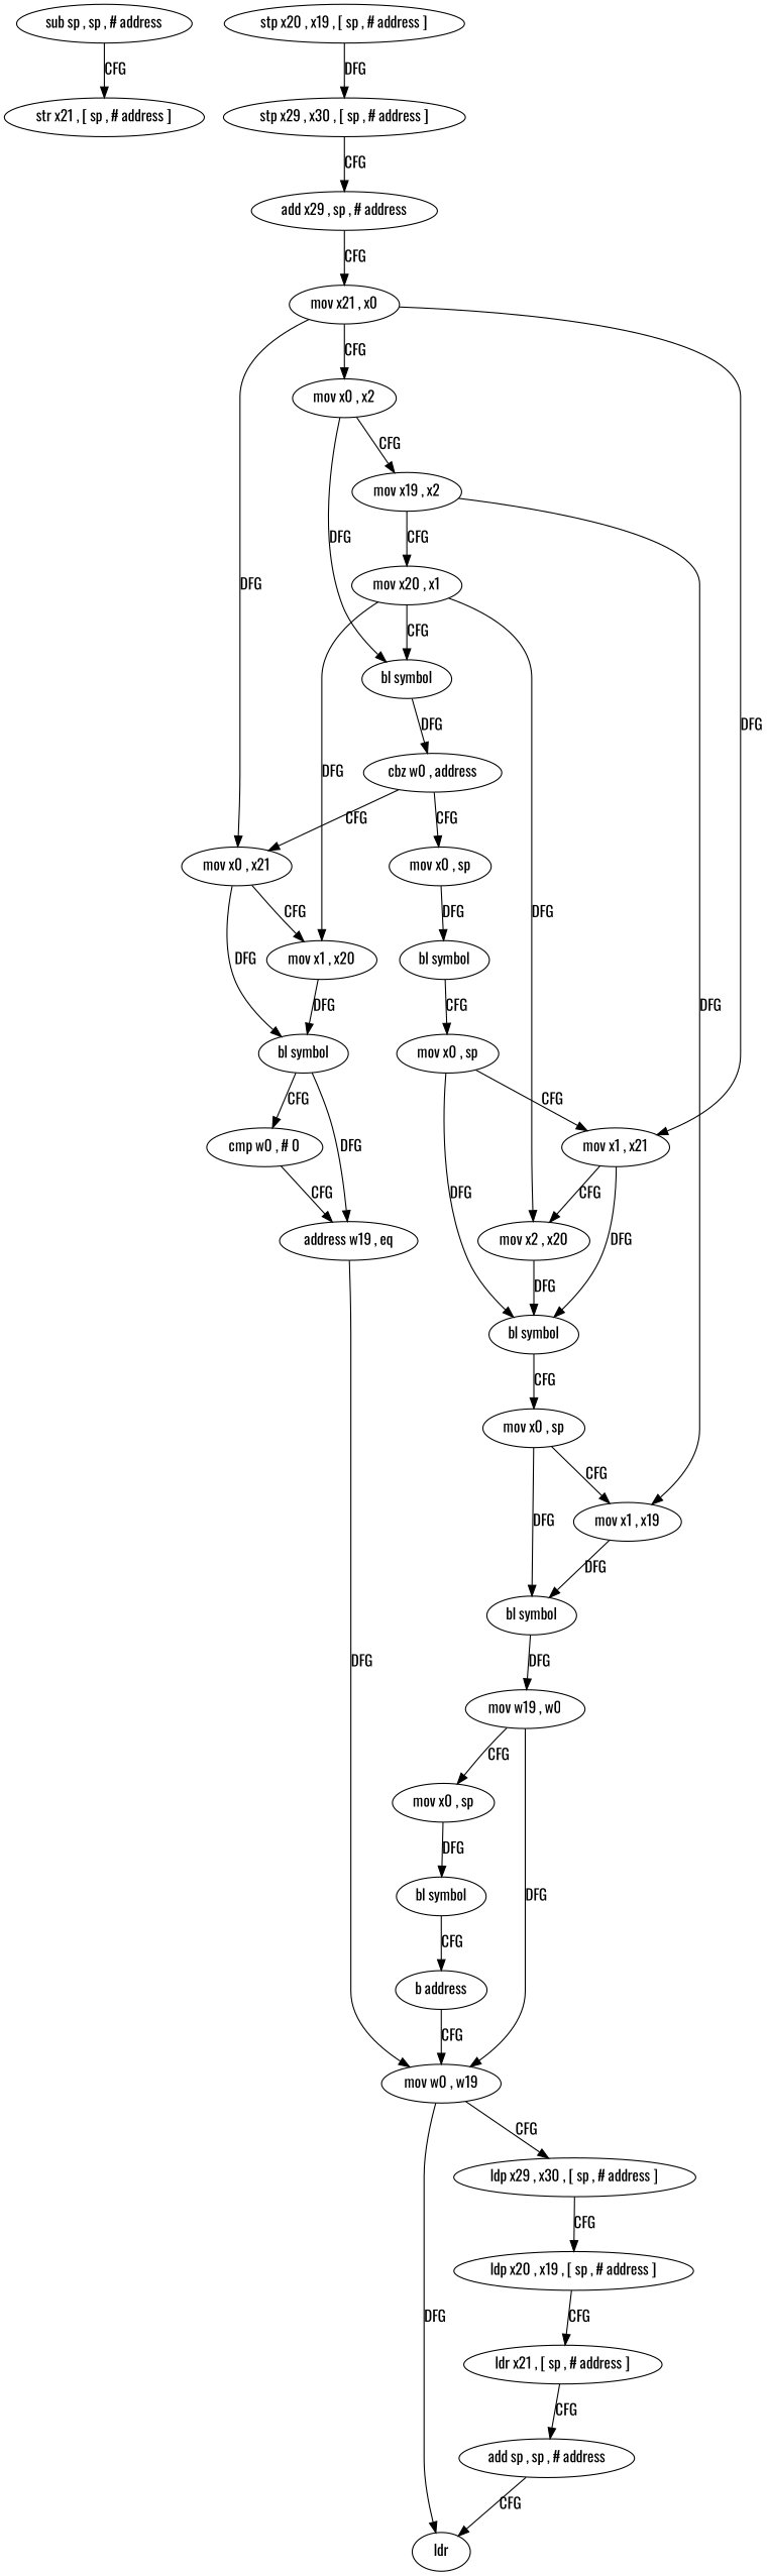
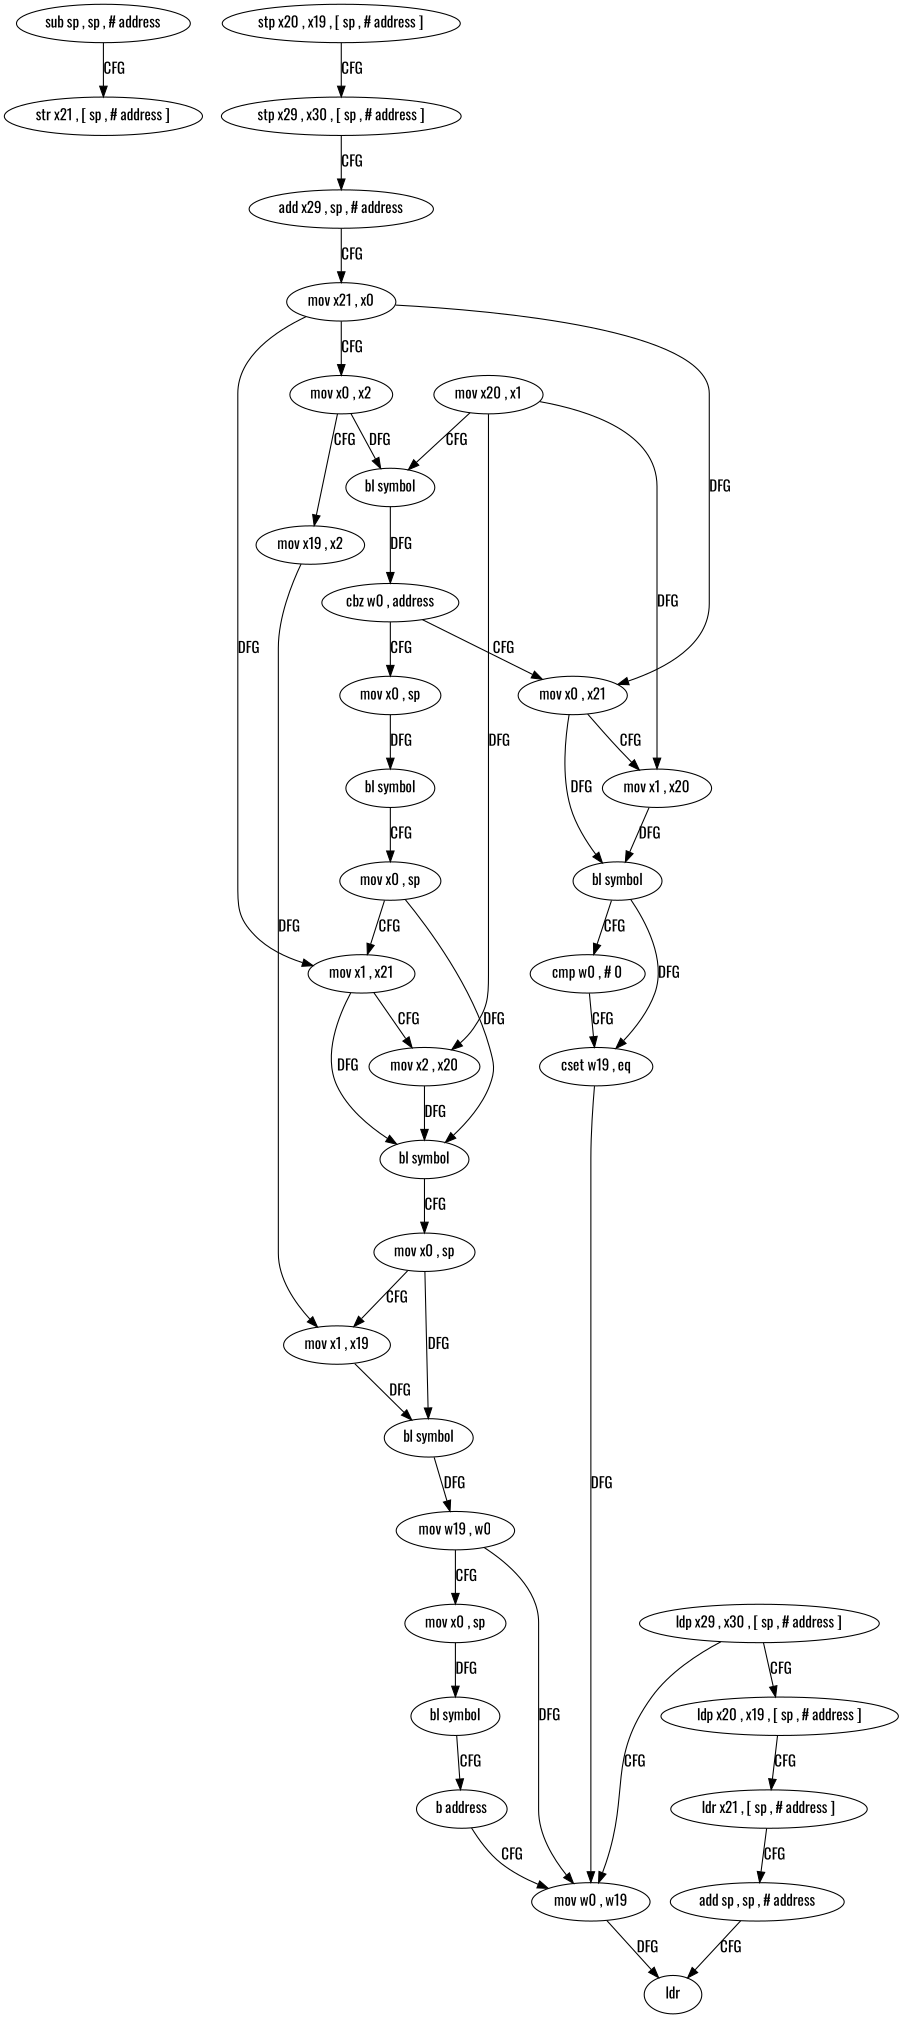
  digraph {
    fontname=Oswald
    node [fontname=Oswald]
    edge [fontname=Oswald]
    n1 [label="sub sp , sp , # address"]
    n2 [label="str x21 , [ sp , # address ]"]
    n3 [label="stp x20 , x19 , [ sp , # address ]"]
    n4 [label="stp x29 , x30 , [ sp , # address ]"]
    n5 [label="add x29 , sp , # address"]
    n6 [label="mov x21 , x0"]
    n7 [label="mov x0 , x2"]
    n8 [label="mov x0 , x21"]
    n9 [label="mov x1 , x21"]
    n10 [label="mov x19 , x2"]
    n11 [label="bl symbol"]
    n12 [label="mov x1 , x20"]
    n13 [label="bl symbol"]
    n14 [label="mov x2 , x20"]
    n15 [label="bl symbol"]
    n16 [label="mov x20 , x1"]
    n17 [label="mov x1 , x19"]
    n18 [label="cbz w0 , address"]
    n19 [label="bl symbol"]
    n20 [label="mov x0 , sp"]
    n21 [label="bl symbol"]
    n22 [label="cmp w0 , # 0"]
-   n23 [label="address w19 , eq"]
+   n23 [label="cset w19 , eq"]
    n24 [label="mov x0 , sp"]
    n25 [label="mov w0 , w19"]
    n26 [label="ldp x29 , x30 , [ sp , # address ]"]
    n27 [label=ldr]
    n28 [label="ldp x20 , x19 , [ sp , # address ]"]
    n29 [label="mov x0 , sp"]
    n30 [label="mov w19 , w0"]
    n31 [label="mov x0 , sp"]
    n32 [label="bl symbol"]
    n33 [label="b address"]
    n34 [label="ldr x21 , [ sp , # address ]"]
    n35 [label="add sp , sp , # address"]
    n1 -> n2 [label=CFG]
-   n3 -> n4 [label=DFG]
+   n3 -> n4 [label=CFG]
    n4 -> n5 [label=CFG]
    n5 -> n6 [label=CFG]
    n6 -> n7 [label=CFG]
    n6 -> n8 [label=DFG]
    n6 -> n9 [label=DFG]
    n7 -> n10 [label=CFG]
    n7 -> n11 [label=DFG]
    n8 -> n12 [label=CFG]
    n8 -> n13 [label=DFG]
    n9 -> n14 [label=CFG]
    n9 -> n15 [label=DFG]
-   n10 -> n16 [label=CFG]
    n10 -> n17 [label=DFG]
    n11 -> n18 [label=DFG]
    n12 -> n13 [label=DFG]
    n13 -> n22 [label=CFG]
    n13 -> n23 [label=DFG]
    n14 -> n15 [label=DFG]
    n15 -> n29 [label=CFG]
    n16 -> n11 [label=CFG]
    n16 -> n12 [label=DFG]
    n16 -> n14 [label=DFG]
    n17 -> n19 [label=DFG]
    n18 -> n8 [label=CFG]
    n18 -> n20 [label=CFG]
    n19 -> n30 [label=DFG]
    n20 -> n21 [label=DFG]
    n21 -> n24 [label=CFG]
    n22 -> n23 [label=CFG]
    n23 -> n25 [label=DFG]
    n24 -> n9 [label=CFG]
    n24 -> n15 [label=DFG]
-   n25 -> n26 [label=CFG]
+   n26 -> n25 [label=CFG]
    n25 -> n27 [label=DFG]
    n26 -> n28 [label=CFG]
    n28 -> n34 [label=CFG]
    n29 -> n17 [label=CFG]
    n29 -> n19 [label=DFG]
    n30 -> n25 [label=DFG]
    n30 -> n31 [label=CFG]
    n31 -> n32 [label=DFG]
    n32 -> n33 [label=CFG]
    n33 -> n25 [label=CFG]
    n34 -> n35 [label=CFG]
    n35 -> n27 [label=CFG]
  }
